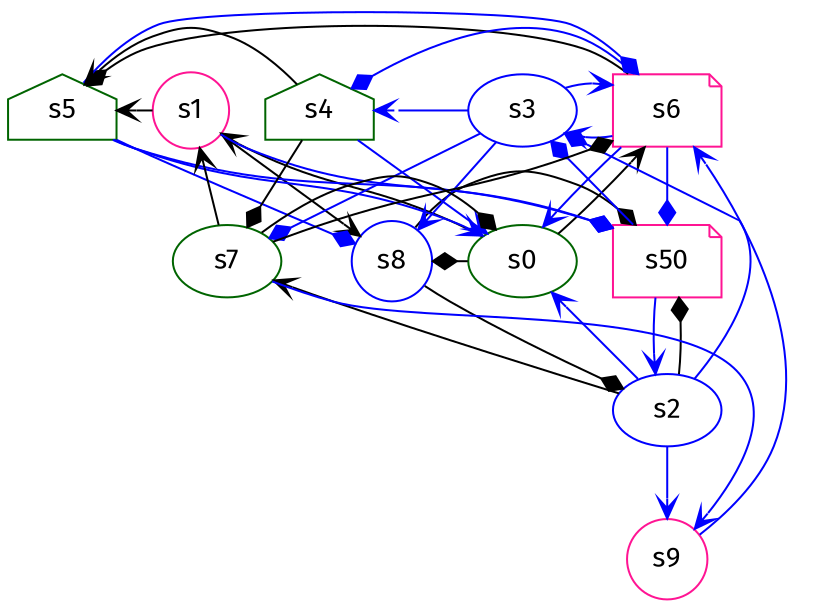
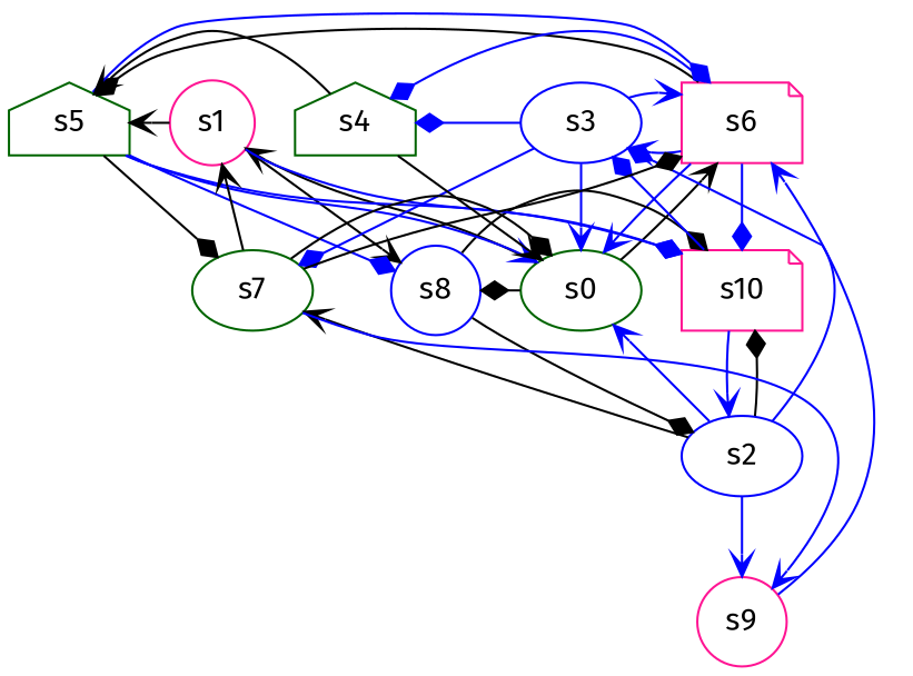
  digraph {
    fontname="Fira Sans"
    node [color=darkgreen fontname="Fira Sans" player=1 shape=ellipse]
    edge [arrowhead=vee color=blue fontname="Fira Sans"]
    s0 [player=0]
    s1 [color=deeppink shape=circle]
    s6 [color=deeppink player=0 shape=note]
    s8 [color=blue shape=circle]
    s5 [shape=house]
-   s10 [color=deeppink shape=note label=s50]
+   s10 [color=deeppink shape=note]
    s3 [color=blue]
    s4 [player=0 shape=house]
    s2 [color=blue]
    s7
    s9 [color=deeppink player=0 shape=circle]
    s0 -> s1 [color=black constraint="time % 2 == 0 && time % 5 == 2"]
    s0 -> s6 [color=black constraint="time == 14 || time == 15"]
    s0 -> s8 [arrowhead=diamond color=black constraint="time % 4 == 2 || time % 4 == 2"]
    s1 -> s8 [color=black constraint="time % 4 == 3 && time % 5 == 0"]
    s1 -> s5 [color=black constraint="time == 2 || time == 4 || time == 5 || time == 9 || time == 14"]
    s1 -> s10 [arrowhead=diamond constraint="time % 2 == 0 && time % 4 == 1"]
    s6 -> s0 [constraint="time % 3 == 2 && time % 4 == 3"]
    s6 -> s5 [arrowhead=diamond color=black constraint="time % 3 == 1 && time % 5 == 2"]
    s6 -> s10 [arrowhead=diamond]
    s6 -> s3 [constraint="time % 3 == 1 && time % 3 == 1"]
    s6 -> s4 [arrowhead=diamond constraint="!(time % 4 == 3)"]
    s8 -> s10 [arrowhead=diamond color=black constraint="time % 4 == 3"]
    s8 -> s2 [arrowhead=diamond color=black constraint="time % 3 == 0 && time % 5 == 4"]
    s5 -> s0 [constraint="time == 8 || time == 11 || time == 12 || time == 18 || time == 19"]
    s5 -> s6 [arrowhead=diamond constraint="!(time % 5 == 4)"]
    s5 -> s8 [arrowhead=diamond constraint="!(time % 2 == 1)"]
    s5 -> s10 [arrowhead=diamond constraint="time == 7 || time == 10 || time == 12"]
-   s4 -> s7 [arrowhead=diamond color=black]
+   s5 -> s7 [arrowhead=diamond color=black]
    s10 -> s3 [arrowhead=diamond constraint="time % 4 == 0 && time % 5 == 0"]
    s10 -> s2
-   s3 -> s8
+   s3 -> s0
    s3 -> s6 [constraint="time == 1 || time == 3 || time == 14 || time == 16"]
-   s3 -> s4 [constraint="time == 6 || time == 21"]
+   s3 -> s4 [arrowhead=diamond constraint="time == 6 || time == 21"]
    s3 -> s7 [arrowhead=diamond constraint="time % 6 == 2"]
-   s4 -> s0 [constraint="time % 8 == 2"]
+   s4 -> s0 [color=black constraint="time % 8 == 2"]
    s4 -> s5 [color=black constraint="time == 3 || time == 4"]
    s2 -> s0 [constraint="time == 5 || time == 13"]
    s2 -> s10 [arrowhead=diamond color=black constraint="time % 3 == 2 && time % 4 == 0"]
    s2 -> s3 [arrowhead=diamond constraint="time == 7"]
    s2 -> s7 [color=black constraint="!(time % 2 == 0)"]
    s2 -> s9
    s7 -> s0 [arrowhead=diamond color=black constraint="time == 3 || time == 11 || time == 24 || time == 25"]
    s7 -> s1 [color=black constraint="!(time % 2 == 1)"]
    s7 -> s6 [arrowhead=diamond color=black constraint="time % 4 == 1 || time % 3 == 2"]
    s7 -> s9 [constraint="!(time % 5 == 4)"]
    s9 -> s6 [constraint="time == 0 || time == 1 || time == 3 || time == 4 || time == 6"]
  }
